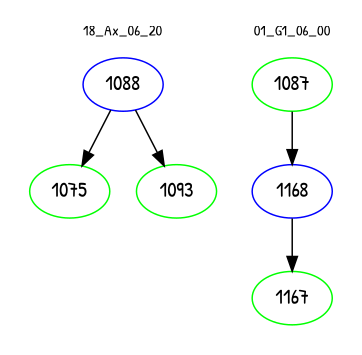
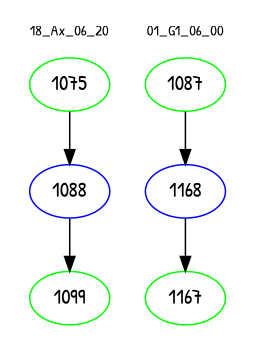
  digraph {
    fontname="Patrick Hand"
    node [color=green fontname="Patrick Hand"]
    edge [color=black fontname="Patrick Hand"]
    n1 [color=blue label=1088]
    n2 [label=1075]
-   n3 [label=1093]
+   n3 [label=1099]
    n4 [color=blue label=1168]
    n5 [label=1087]
    n6 [label=1167]
    subgraph cluster_1 {
      color=white
      fontsize=10
      label="18_Ax_06_20"
      n1
      n2
      n3
    }
    subgraph cluster_2 {
      color=white
      fontsize=10
      label="01_G1_06_00"
      n4
      n5
      n6
    }
-   n1 -> n2
+   n2 -> n1
    n1 -> n3
    n4 -> n6
    n5 -> n4
  }
